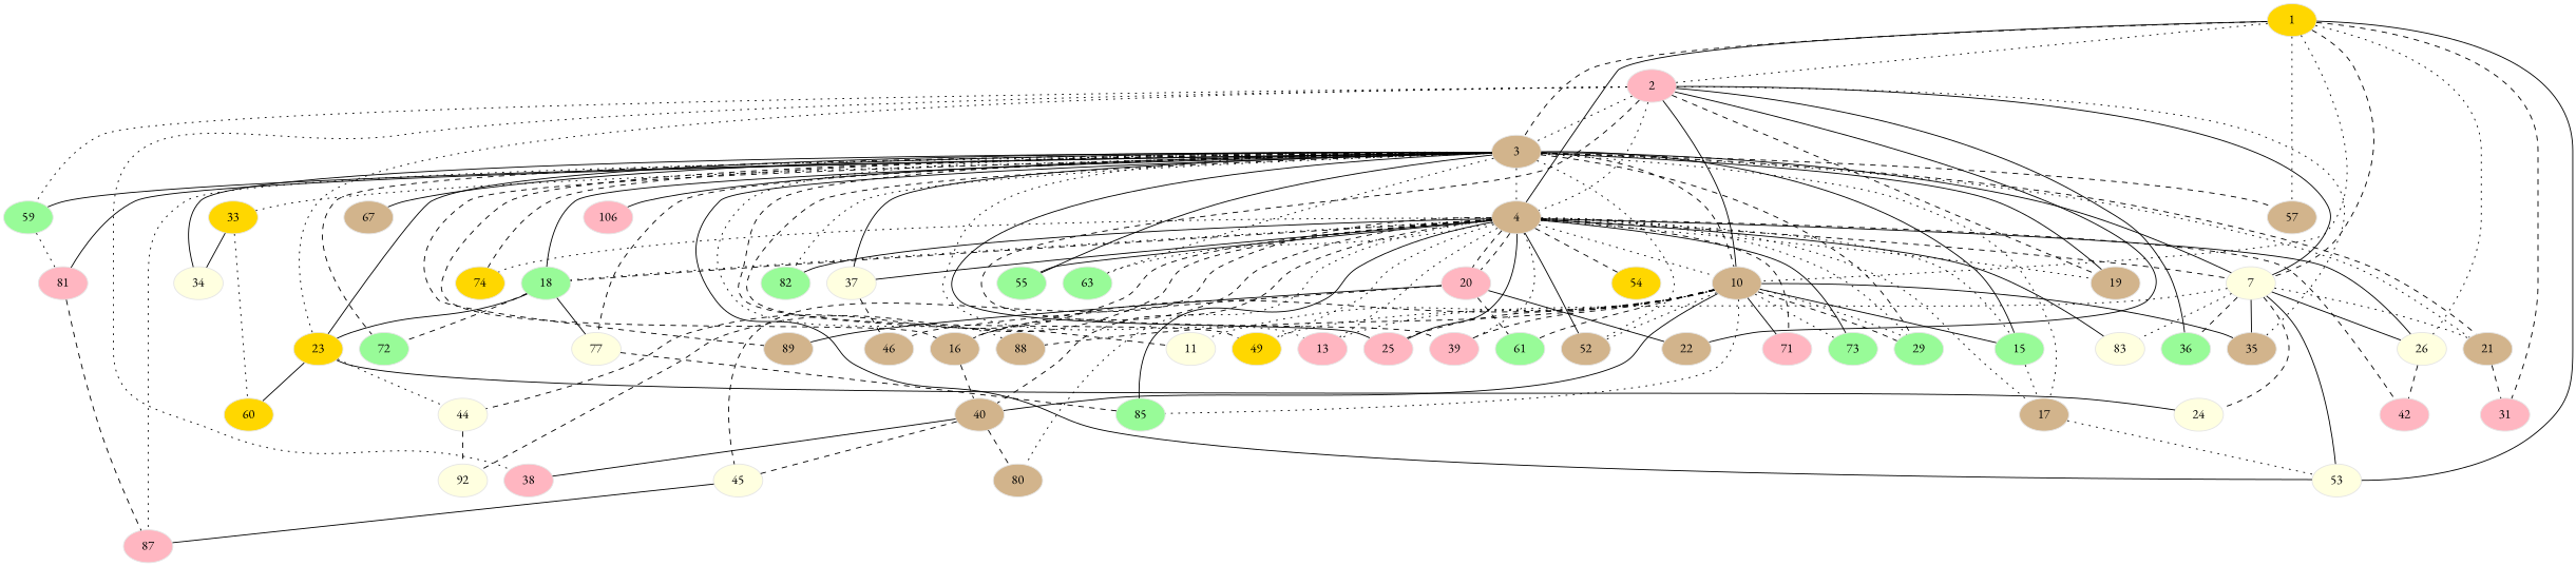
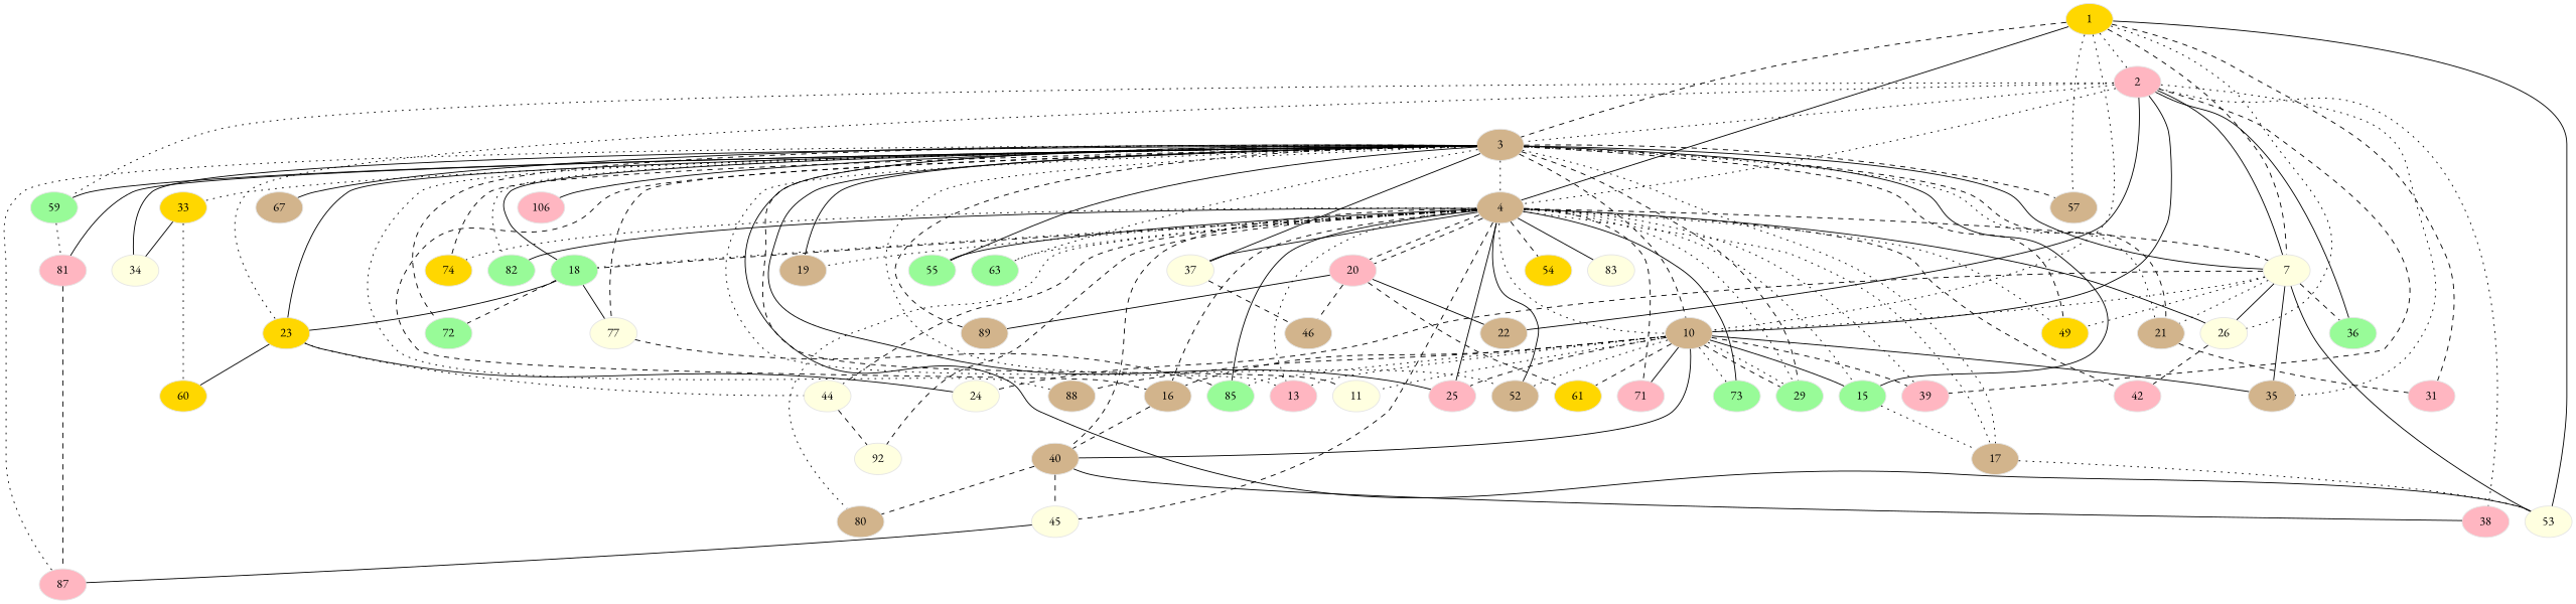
  graph {
    fontname="EB Garamond"
    node [color=gray90 fillcolor=tan fontname="EB Garamond" style=filled]
    edge [fontname="EB Garamond" style=dashed]
    2 [fillcolor=lightpink super="+50+98+58"]
    3 [super="+84+5+9+110+100+14+62"]
    4 [super="+91+6"]
    7 [fillcolor=lightyellow]
    10 [super="+76+80+32+47+65+51+38+64+43"]
    19
    22
    23 [fillcolor=gold]
    35
    36 [fillcolor=palegreen]
    39 [fillcolor=lightpink]
    n12 [fillcolor=lightpink label=38]
    59 [fillcolor=palegreen]
    1 [fillcolor=gold]
    26 [fillcolor=lightyellow]
    31 [fillcolor=lightpink]
    53 [fillcolor=lightyellow super="+75"]
    57
    11 [fillcolor=lightyellow]
    13 [fillcolor=lightpink]
    15 [fillcolor=palegreen]
    16
    17 [super="+68"]
    18 [fillcolor=palegreen super="+119"]
    21 [super="+101"]
    25 [fillcolor=lightpink super="+118+79+28"]
    29 [fillcolor=palegreen super="+105"]
    33 [fillcolor=gold]
    34 [fillcolor=lightyellow]
    37 [fillcolor=lightyellow super="+56"]
    49 [fillcolor=gold super="+99"]
    52 [super="+95"]
    55 [fillcolor=palegreen]
    63 [fillcolor=palegreen]
    67 [super="+109"]
    72 [fillcolor=palegreen super="+102"]
    74 [fillcolor=gold]
    77 [fillcolor=lightyellow]
    81 [fillcolor=lightpink]
    82 [fillcolor=palegreen]
    87 [fillcolor=lightpink]
    88
    89
    106 [fillcolor=lightpink]
    20 [fillcolor=lightpink]
    40
    42 [fillcolor=lightpink]
    44 [fillcolor=lightyellow]
    45 [fillcolor=lightyellow super="+94"]
    54 [fillcolor=gold]
    71 [fillcolor=lightpink]
    73 [fillcolor=palegreen]
    83 [fillcolor=lightyellow]
    85 [fillcolor=palegreen super="+96"]
    n55 [label=80]
    92 [fillcolor=lightyellow]
    24 [fillcolor=lightyellow]
-   61 [fillcolor=palegreen]
+   61 [fillcolor=gold]
    60 [fillcolor=gold super="+104"]
    46
    2 -- 3 [style=dotted weight=6]
    2 -- 4 [style=dotted weight=3]
    2 -- 7 [style=solid]
    2 -- 10 [style=solid]
-   2 -- 19
    2 -- 22 [style=solid]
    2 -- 23 [style=dotted]
    2 -- 35 [style=dotted]
    2 -- 36 [style=solid]
    2 -- 39
    2 -- n12 [style=dotted weight=2]
    2 -- 59 [style=dotted]
    3 -- 4 [style=dotted weight=11]
    3 -- 7 [style=solid weight=3]
    3 -- 10 [weight=10]
    3 -- 19 [style=solid]
    3 -- 23 [style=solid]
    3 -- 59 [style=solid]
    3 -- 53 [style=solid]
    3 -- 57
    3 -- 11
    3 -- 13 [style=dotted]
    3 -- 15 [style=solid]
    3 -- 16
    3 -- 17 [style=dotted]
    3 -- 18 [style=solid]
    3 -- 21 [style=dotted weight=2]
    3 -- 21
    3 -- 25 [style=solid weight=2]
    3 -- 29
    3 -- 33 [style=dotted weight=2]
    3 -- 34 [style=solid]
    3 -- 37 [style=solid]
    3 -- 49
    3 -- 52 [style=dotted weight=2]
    3 -- 55 [style=solid]
    3 -- 63 [style=dotted]
    3 -- 67 [style=solid weight=2]
    3 -- 72 [weight=2]
    3 -- 74
    3 -- 77
    3 -- 81 [style=solid]
    3 -- 82 [style=dotted]
    3 -- 87 [style=dotted]
    3 -- 88 [style=dotted]
    3 -- 89
    3 -- 106 [style=solid weight=2]
    4 -- 7 [weight=4]
    4 -- 10 [style=dotted weight=4]
    4 -- 19 [style=dotted]
    4 -- 39 [style=dotted]
    4 -- 26 [style=solid]
    4 -- 13 [style=dotted]
    4 -- 15 [style=dotted]
    4 -- 16
    4 -- 17 [style=dotted]
    4 -- 18 [style=dotted]
    4 -- 18
    4 -- 25 [style=solid]
    4 -- 29 [style=dotted]
    4 -- 37 [style=solid weight=2]
    4 -- 49 [style=dotted]
    4 -- 52 [style=solid]
    4 -- 55 [style=solid]
    4 -- 63 [style=dotted]
    4 -- 74 [style=dotted]
    4 -- 82 [style=solid weight=2]
    4 -- 20
    4 -- 20
    4 -- 40
    4 -- 42
    4 -- 44
    4 -- 45
    4 -- 54 [weight=2]
    4 -- 71
    4 -- 73 [style=solid]
    4 -- 83 [style=solid weight=2]
    4 -- 85 [style=solid weight=2]
    4 -- n55 [style=dotted]
    4 -- 92
-   7 -- 83 [style=dotted]
+   7 -- 10 [style=dotted]
    7 -- 35 [style=solid]
    7 -- 36
    7 -- 26 [style=solid]
    7 -- 53 [style=solid]
    7 -- 21 [style=dotted]
    7 -- 49 [style=dotted]
    7 -- 24
    10 -- 35 [style=solid]
    10 -- 39 [weight=2]
    10 -- 11 [style=dotted]
    10 -- 13 [style=dotted weight=2]
    10 -- 15 [style=solid]
    10 -- 16
    10 -- 25
    10 -- 29
    10 -- 29 [style=dotted]
    10 -- 52 [style=dotted]
    10 -- 88
    10 -- 40 [style=solid]
    10 -- 71 [style=solid]
    10 -- 73 [style=dotted]
    10 -- 85 [style=dotted]
    10 -- 61
    23 -- 44 [style=dotted]
    23 -- 24 [style=solid]
    23 -- 60 [style=solid]
    59 -- 81 [style=dotted]
    1 -- 2 [style=dotted]
    1 -- 3 [weight=3]
    1 -- 4 [style=solid weight=3]
    1 -- 7
    1 -- 10 [style=dotted weight=2]
    1 -- 26 [style=dotted]
    1 -- 31
    1 -- 53 [style=solid weight=2]
    1 -- 57 [style=dotted]
    26 -- 42
    15 -- 17 [style=dotted]
    16 -- 40
    17 -- 53 [style=dotted]
    18 -- 23 [style=solid]
    18 -- 72
    18 -- 77 [style=solid]
    21 -- 31
    33 -- 34 [style=solid]
    33 -- 60 [style=dotted weight=2]
    37 -- 46
    77 -- 85
    81 -- 87
    20 -- 22 [style=solid]
    20 -- 89 [style=solid]
    20 -- 61
    20 -- 46
    40 -- n12 [style=solid]
    40 -- 45
    40 -- n55
    44 -- 92
    45 -- 87 [style=solid]
  }
